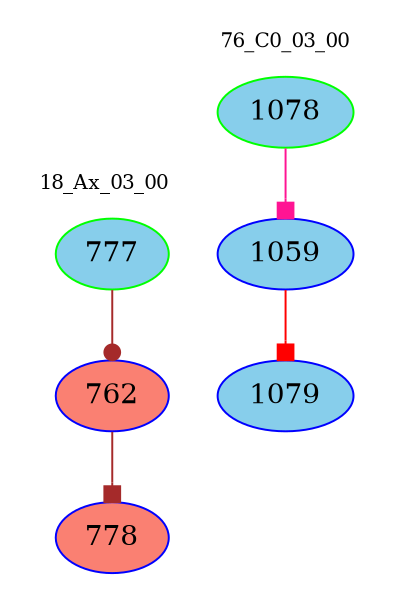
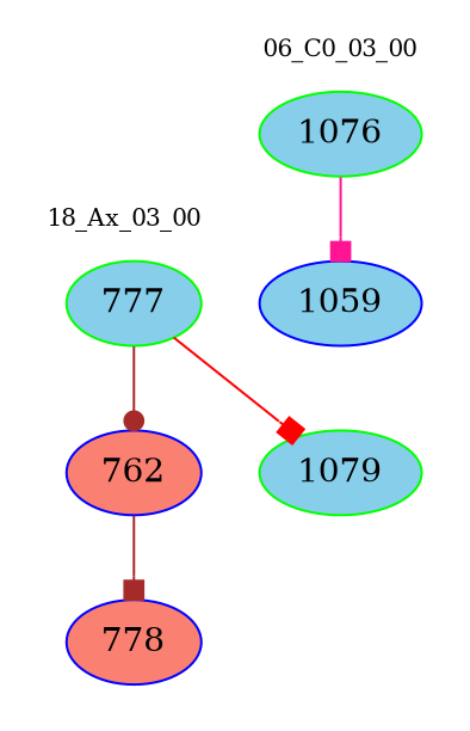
  digraph {
    node [color=green fillcolor=skyblue style=filled]
    edge [arrowhead=box color=brown]
    n1 [label=777]
    n2 [color=blue fillcolor=salmon label=762]
    n3 [color=blue fillcolor=salmon label=778]
-   n4 [label=1078]
+   n4 [label=1076]
    n5 [color=blue label=1059]
-   n6 [color=blue label=1079]
+   n6 [label=1079]
    subgraph cluster_1 {
      color=white
      fontsize=10
      label="18_Ax_03_00"
      n1
      n2
      n3
    }
    subgraph cluster_2 {
      color=white
      fontsize=10
-     label="76_C0_03_00"
+     label="06_C0_03_00"
      n4
      n5
      n6
    }
    n1 -> n2 [arrowhead=dot]
    n2 -> n3
    n4 -> n5 [color=deeppink]
-   n5 -> n6 [color=red]
+   n1 -> n6 [color=red]
  }
